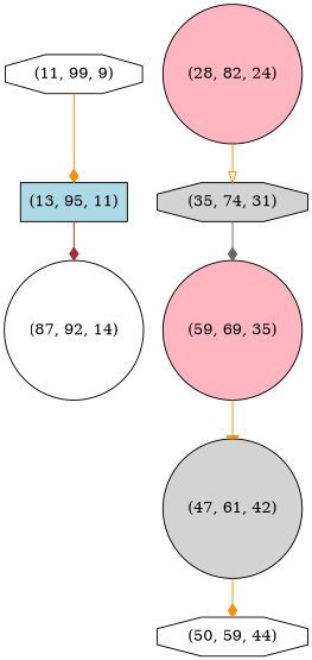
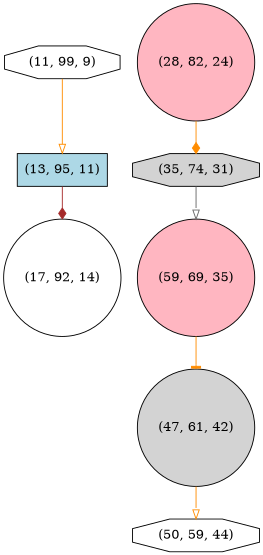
  digraph {
    node [fillcolor=white shape=circle style=filled]
    edge [arrowhead=diamond color=darkorange]
    "(11, 99, 9)" [shape=octagon]
    "(13, 95, 11)" [fillcolor=lightblue shape=box]
-   "(17, 92, 14)" [label="(87, 92, 14)"]
+   "(17, 92, 14)"
    "(28, 82, 24)" [fillcolor=lightpink]
    "(35, 74, 31)" [fillcolor=lightgrey shape=octagon]
    n6 [fillcolor=lightpink label="(59, 69, 35)"]
    "(47, 61, 42)" [fillcolor=lightgrey]
    "(50, 59, 44)" [shape=octagon]
-   "(11, 99, 9)" -> "(13, 95, 11)"
+   "(11, 99, 9)" -> "(13, 95, 11)" [arrowhead=onormal]
    "(13, 95, 11)" -> "(17, 92, 14)" [color=brown]
-   "(28, 82, 24)" -> "(35, 74, 31)" [arrowhead=onormal]
-   "(35, 74, 31)" -> n6 [color=gray40]
+   "(28, 82, 24)" -> "(35, 74, 31)"
+   "(35, 74, 31)" -> n6 [arrowhead=onormal color=gray40]
    n6 -> "(47, 61, 42)" [arrowhead=tee]
-   "(47, 61, 42)" -> "(50, 59, 44)"
+   "(47, 61, 42)" -> "(50, 59, 44)" [arrowhead=onormal]
  }
